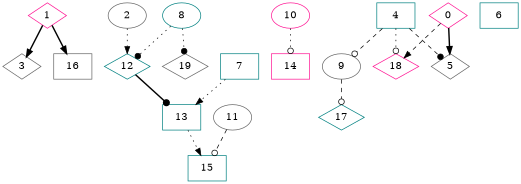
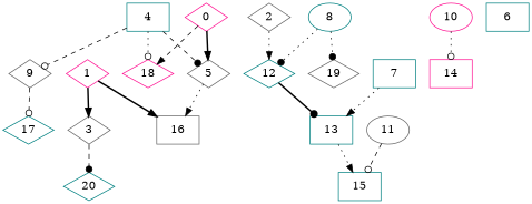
  digraph {
    node [Weight=2 color=teal shape=diamond]
    edge [Weight=71 arrowhead=normal style=dotted]
    1 [color=deeppink]
    3 [color=gray40]
    16 [Weight=4 color=gray40 shape=box]
    8 [Weight=6 shape=ellipse]
    12 [Weight=10]
    19 [color=gray40]
+   20 [Weight=7]
    13 [Weight=4 shape=box]
    14 [Weight=10 color=deeppink shape=box]
    4 [shape=box]
-   9 [Weight=7 color=gray40 shape=ellipse]
+   9 [Weight=7 color=gray40]
    5 [Weight=4 color=gray40]
    18 [Weight=7 color=deeppink]
    17 [Weight=10]
-   2 [Weight=6 color=gray40 shape=ellipse]
+   2 [Weight=6 color=gray40]
    0 [Weight=3 color=deeppink]
    15 [Weight=9 shape=box]
    7 [Weight=10 shape=box]
    11 [Weight=5 color=gray40 shape=ellipse]
    10 [Weight=5 color=deeppink shape=ellipse]
    6 [Weight=4 shape=box]
    1 -> 3 [Weight=18 style=bold]
    1 -> 16 [Weight=18 style=bold]
+   3 -> 20 [arrowhead=dot style=dashed]
    8 -> 12 [Weight=53 arrowhead=dot]
    8 -> 19 [Weight=62 arrowhead=dot]
    12 -> 13 [arrowhead=dot style=bold]
    13 -> 15 [Weight=44]
    4 -> 9 [Weight=80 arrowhead=odot style=dashed]
    4 -> 5 [Weight=89 arrowhead=dot style=dashed]
    4 -> 18 [Weight=53 arrowhead=odot]
    9 -> 17 [Weight=89 arrowhead=odot style=dashed]
+   5 -> 16
    2 -> 12 [Weight=27]
    0 -> 5 [style=bold]
    0 -> 18 [Weight=80 style=dashed]
    7 -> 13 [Weight=36]
    11 -> 15 [arrowhead=odot style=dashed]
    10 -> 14 [Weight=53 arrowhead=odot]
  }
